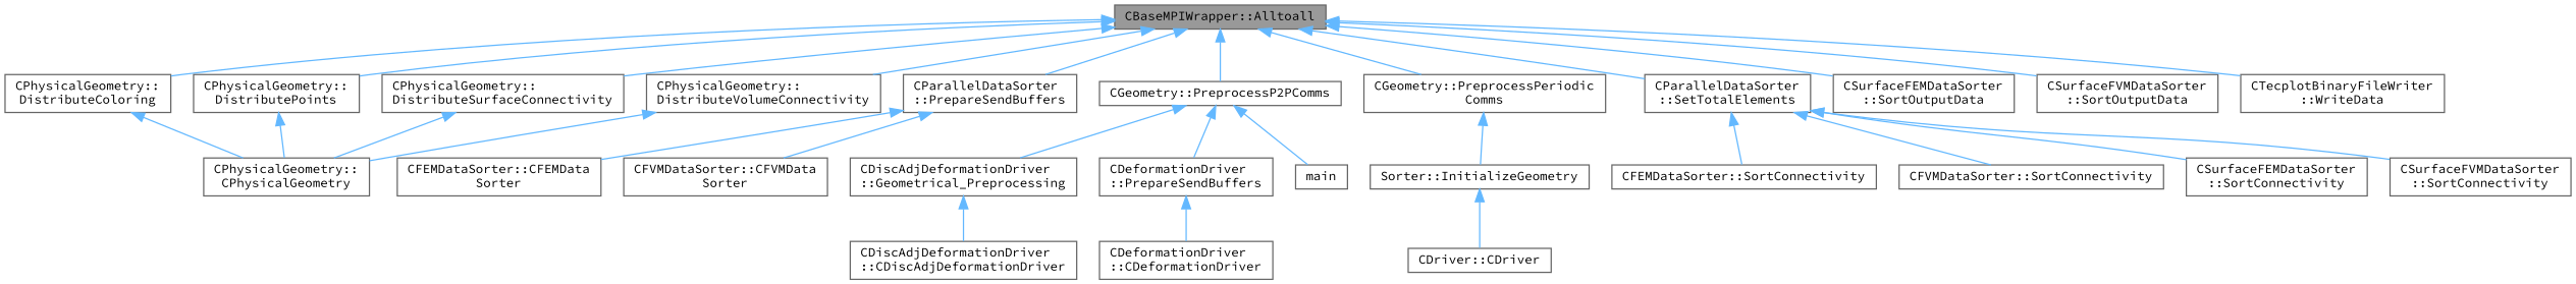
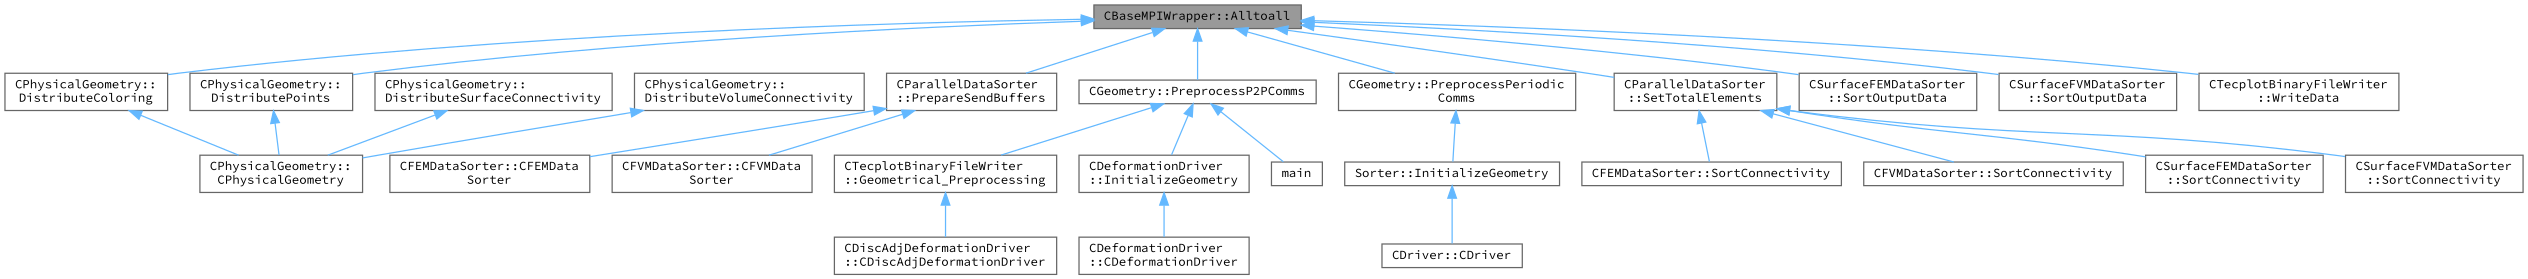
  digraph {
    fontname="Source Code Pro"
    rankdir=TB
    node [color=grey40 fillcolor=white fontname="Source Code Pro" fontsize=10 shape=box style=filled]
    edge [color=steelblue1 dir=back fontname="Source Code Pro" fontsize=10 labelfontname=Helvetica labelfontsize=10 style=solid]
    n1 [color=gray40 fillcolor=grey60 fontcolor=black height=0.2 label="CBaseMPIWrapper::Alltoall" width=0.4]
    n2 [height=0.2 label="CPhysicalGeometry::\lDistributeColoring" width=0.4]
    n3 [height=0.2 label="CPhysicalGeometry::\lDistributePoints" width=0.4]
    n4 [height=0.2 label="CPhysicalGeometry::\lDistributeSurfaceConnectivity" width=0.4]
    n5 [height=0.2 label="CPhysicalGeometry::\lDistributeVolumeConnectivity" width=0.4]
    n6 [height=0.2 label="CParallelDataSorter\l::PrepareSendBuffers" width=0.4]
    n7 [height=0.2 label="CGeometry::PreprocessP2PComms" width=0.4]
    n8 [height=0.2 label="CGeometry::PreprocessPeriodic\lComms" width=0.4]
    n9 [height=0.2 label="CParallelDataSorter\l::SetTotalElements" width=0.4]
    n10 [height=0.2 label="CSurfaceFEMDataSorter\l::SortOutputData" width=0.4]
    n11 [height=0.2 label="CSurfaceFVMDataSorter\l::SortOutputData" width=0.4]
    n12 [height=0.2 label="CTecplotBinaryFileWriter\l::WriteData" width=0.4]
    n13 [height=0.2 label="CPhysicalGeometry::\lCPhysicalGeometry" width=0.4]
    n14 [height=0.2 label="CFEMDataSorter::CFEMData\lSorter" width=0.4]
    n15 [height=0.2 label="CFVMDataSorter::CFVMData\lSorter" width=0.4]
-   n16 [height=0.2 label="CDiscAdjDeformationDriver\l::Geometrical_Preprocessing" width=0.4]
-   n17 [height=0.2 label="CDeformationDriver\l::PrepareSendBuffers" width=0.4]
+   n16 [height=0.2 label="CTecplotBinaryFileWriter\l::Geometrical_Preprocessing" width=0.4]
+   n17 [height=0.2 label="CDeformationDriver\l::InitializeGeometry" width=0.4]
    n18 [height=0.2 label=main width=0.4]
    n19 [height=0.2 label="Sorter::InitializeGeometry" width=0.4]
    n20 [height=0.2 label="CFEMDataSorter::SortConnectivity" width=0.4]
    n21 [height=0.2 label="CFVMDataSorter::SortConnectivity" width=0.4]
    n22 [height=0.2 label="CSurfaceFEMDataSorter\l::SortConnectivity" width=0.4]
    n23 [height=0.2 label="CSurfaceFVMDataSorter\l::SortConnectivity" width=0.4]
    n24 [height=0.2 label="CDiscAdjDeformationDriver\l::CDiscAdjDeformationDriver" width=0.4]
    n25 [height=0.2 label="CDeformationDriver\l::CDeformationDriver" width=0.4]
    n26 [height=0.2 label="CDriver::CDriver" width=0.4]
    n1 -> n2
    n1 -> n3
-   n1 -> n4
-   n1 -> n5
    n1 -> n6
    n1 -> n7
    n1 -> n8
    n1 -> n9
    n1 -> n10
    n1 -> n11
    n1 -> n12
    n2 -> n13
    n3 -> n13
    n4 -> n13
    n5 -> n13
    n6 -> n14
    n6 -> n15
    n7 -> n16
    n7 -> n17
    n7 -> n18
    n8 -> n19
    n9 -> n20
    n9 -> n21
    n9 -> n22
    n9 -> n23
    n16 -> n24
    n17 -> n25
    n19 -> n26
  }
